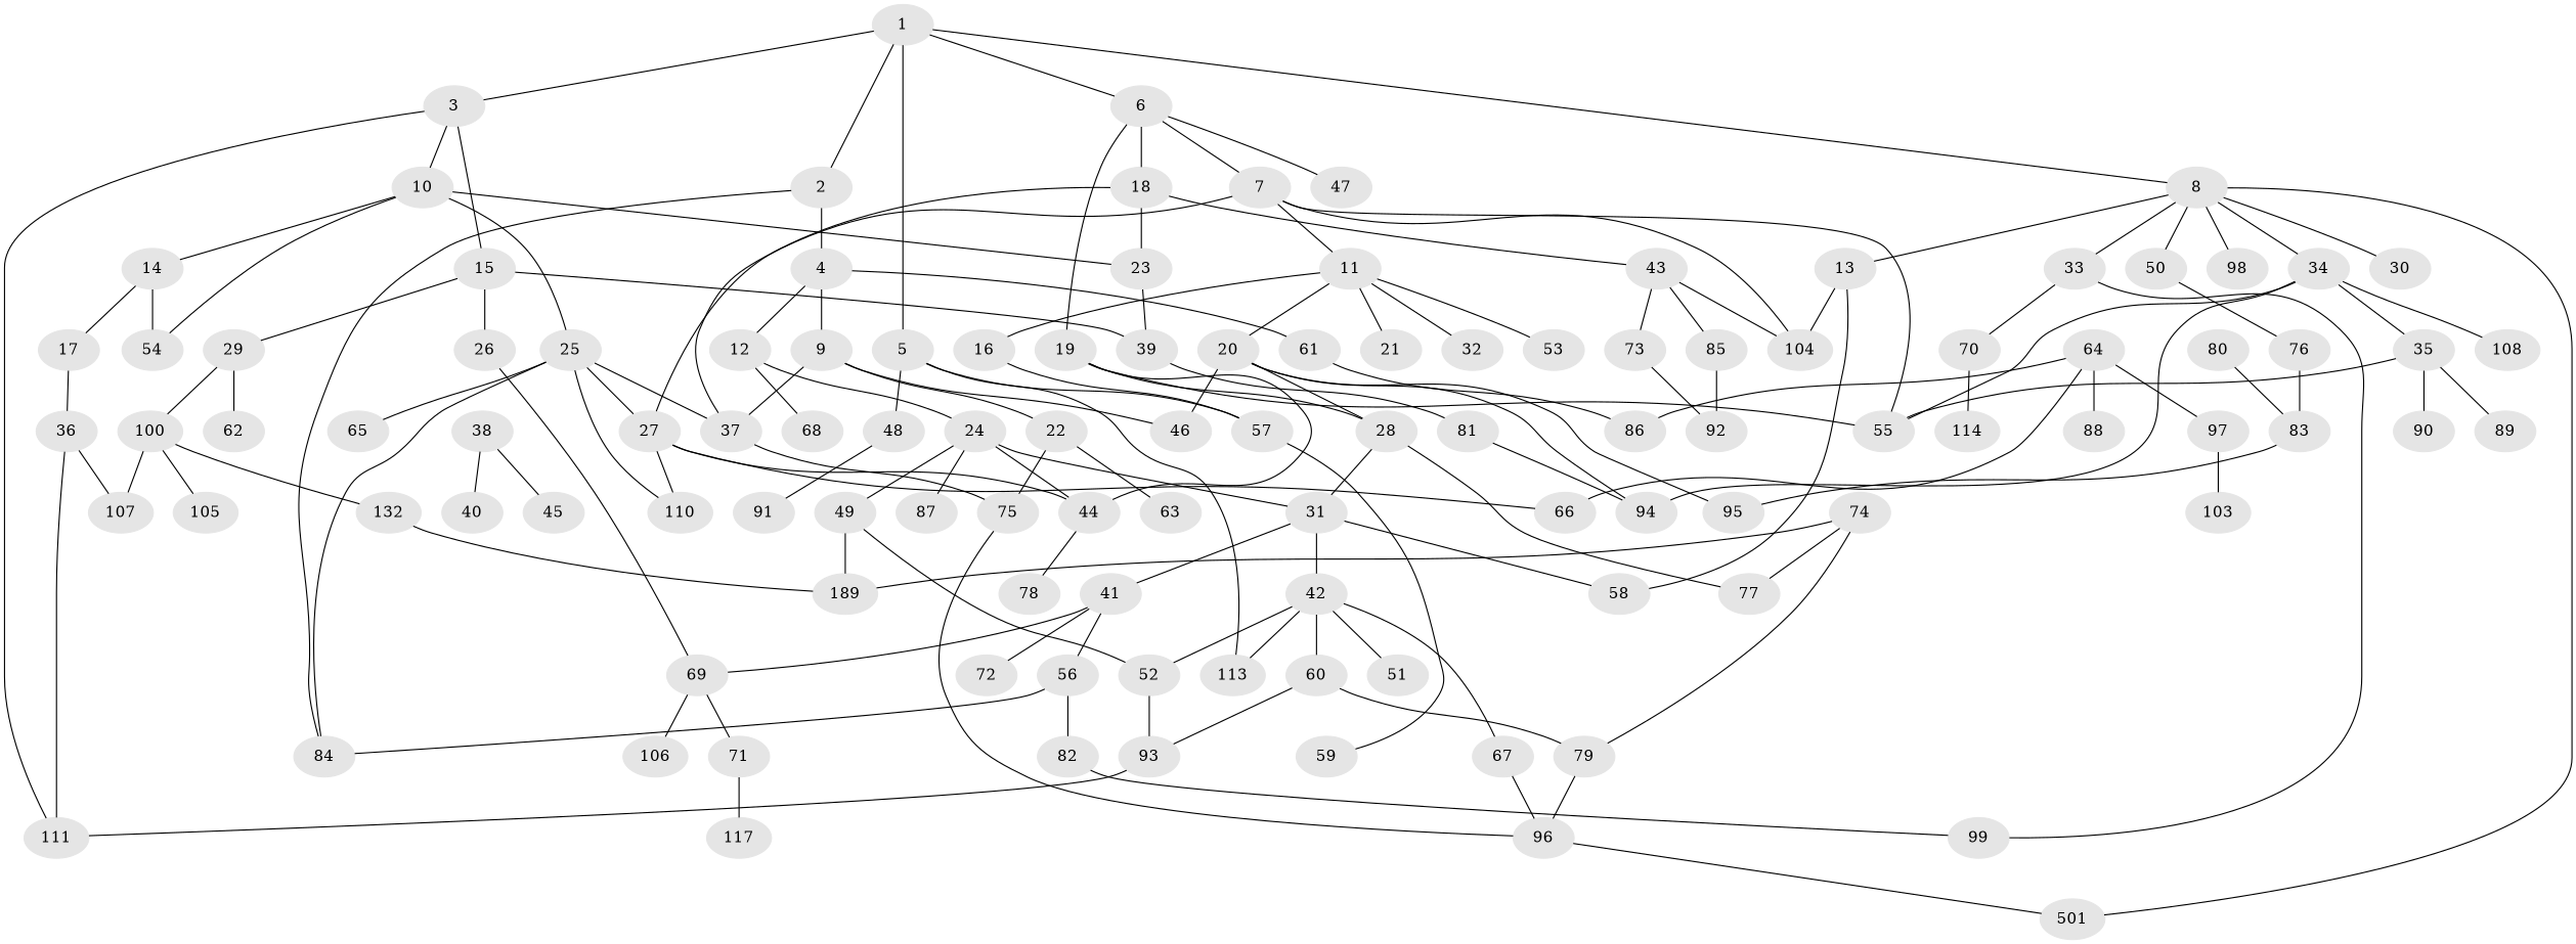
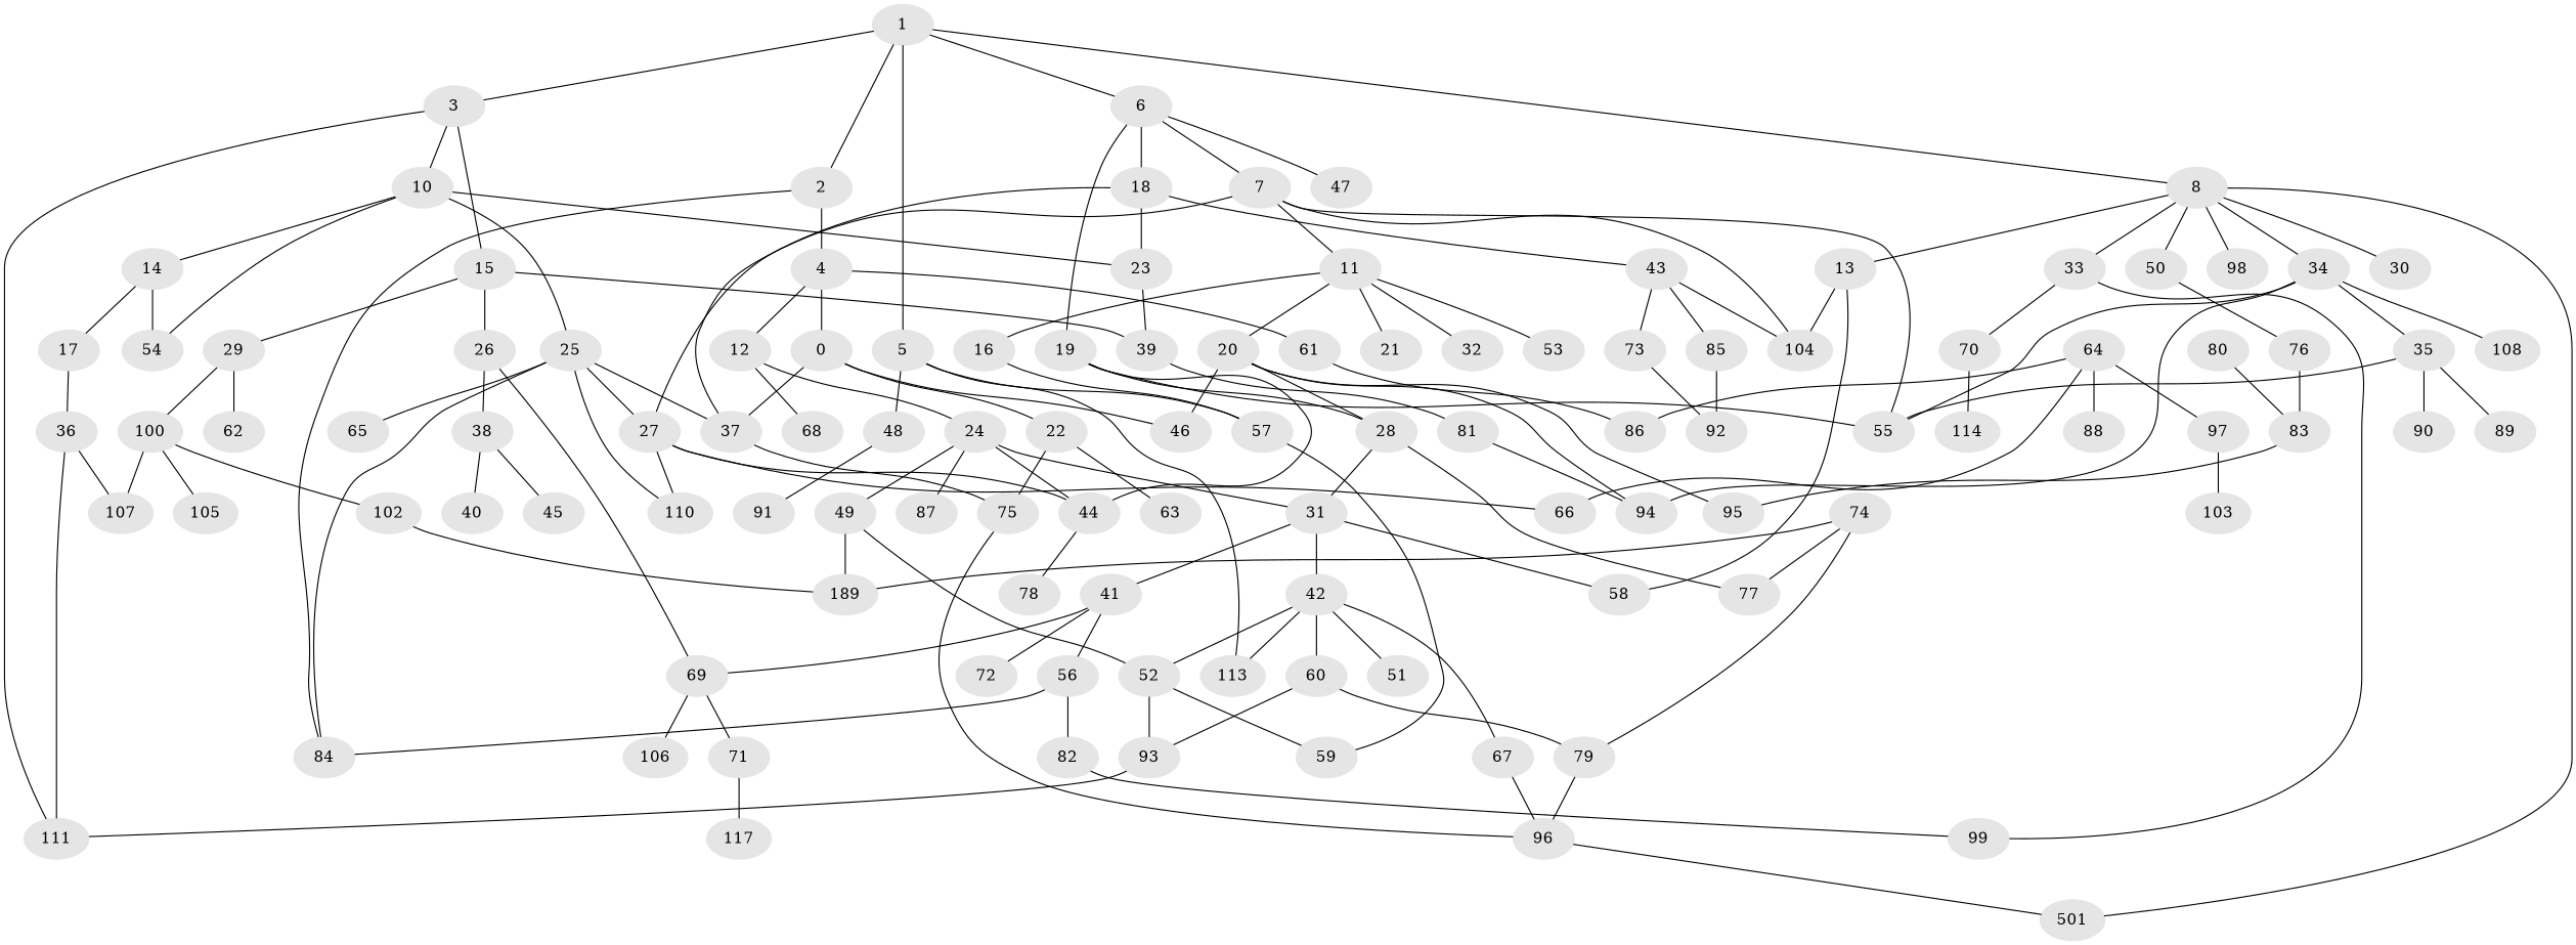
  graph {
    node [color=gray90 style=filled]
    1
    2
    3
    5
    6
    8
    4
    84
    10
    15
    111
    48
    57
    113
    7
    18
    19
    47
    13
    30
    33
    34
    50
    98
    n25 [label=501]
-   9
+   9 [label=0]
    12
    61
    14
    23
    25
    54
    26
    29
    39
    22
    37
    46
    24
    68
    86
    91
    59
    11
    27
    55
    104
    43
    28
    44
    16
    20
    21
    32
    53
    110
    66
    58
    70
    99
    94
    35
    108
    76
    63
    75
    17
    65
    95
    31
    49
    87
    36
    38
    69
    62
    100
    81
    107
    73
    85
    77
    78
    96
    41
    42
    52
    n88 [label=189]
    40
    45
    71
    106
-   102 [label=132]
+   102
    105
    56
    72
    51
    60
    67
    114
    89
    90
    74
    79
    82
    93
    92
    83
    64
    88
    97
    103
    n113 [label=117]
    80
    1 -- 2
    1 -- 3
    1 -- 5
    1 -- 6
    1 -- 8
    2 -- 4
    2 -- 84
    3 -- 10
    3 -- 15
    3 -- 111
    5 -- 48
    5 -- 57
    5 -- 113
    6 -- 7
    6 -- 18
    6 -- 19
    6 -- 47
    8 -- 13
    8 -- 30
    8 -- 33
    8 -- 34
    8 -- 50
    8 -- 98
    8 -- n25
    4 -- 9
    4 -- 12
    4 -- 61
    10 -- 14
    10 -- 23
    10 -- 25
    10 -- 54
    15 -- 26
    15 -- 29
    15 -- 39
    48 -- 91
    57 -- 59
    7 -- 11
    7 -- 27
    7 -- 55
    7 -- 104
    18 -- 23
    18 -- 37
    18 -- 43
    19 -- 55
    19 -- 28
    19 -- 44
    13 -- 104
    13 -- 58
    33 -- 70
    33 -- 99
    34 -- 55
    34 -- 94
    34 -- 35
    34 -- 108
    50 -- 76
    9 -- 22
    9 -- 37
    9 -- 46
    12 -- 24
    12 -- 68
    61 -- 86
    14 -- 54
    14 -- 17
    23 -- 39
    25 -- 84
    25 -- 37
    25 -- 27
    25 -- 110
    25 -- 65
+   26 -- 38
    26 -- 69
    29 -- 62
    29 -- 100
    39 -- 81
    22 -- 63
    22 -- 75
    37 -- 75
    24 -- 44
    24 -- 31
    24 -- 49
    24 -- 87
    11 -- 16
    11 -- 20
    11 -- 21
    11 -- 32
    11 -- 53
    27 -- 44
    27 -- 110
    27 -- 66
    43 -- 104
    43 -- 73
    43 -- 85
    28 -- 31
    28 -- 77
    44 -- 78
    16 -- 57
    20 -- 46
    20 -- 28
    20 -- 94
    20 -- 95
    70 -- 114
    35 -- 55
    35 -- 89
    35 -- 90
    76 -- 83
    75 -- 96
    17 -- 36
    31 -- 58
    31 -- 41
    31 -- 42
    49 -- 52
    49 -- n88
    36 -- 111
    36 -- 107
    38 -- 40
    38 -- 45
    69 -- 71
    69 -- 106
    100 -- 107
    100 -- 102
    100 -- 105
    81 -- 94
    73 -- 92
    85 -- 92
    96 -- n25
    41 -- 69
    41 -- 56
    41 -- 72
    42 -- 113
    42 -- 52
    42 -- 51
    42 -- 60
    42 -- 67
+   52 -- 59
    52 -- 93
    71 -- n113
    102 -- n88
    56 -- 84
    56 -- 82
    60 -- 79
    60 -- 93
    67 -- 96
    74 -- 77
    74 -- n88
    74 -- 79
    79 -- 96
    82 -- 99
    93 -- 111
    83 -- 95
    64 -- 86
    64 -- 66
    64 -- 88
    64 -- 97
    97 -- 103
    80 -- 83
  }
